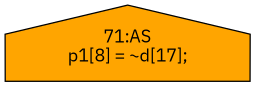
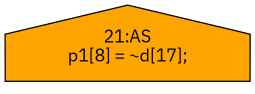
  strict digraph {
    fontname="IBM Plex Sans"
-   n1 [ast="<pyverilog.vparser.ast.Assign object at 0x7fee016cc910>" def_var="['p1']" fillcolor=orange label="71:AS\np1[8] = ~d[17];" statements="[]" style=filled typ=Assign use_var="['d']" shape=house fontname="IBM Plex Sans"]
+   n1 [ast="<pyverilog.vparser.ast.Assign object at 0x7fee016cc910>" def_var="['p1']" fillcolor=orange label="21:AS\np1[8] = ~d[17];" statements="[]" style=filled typ=Assign use_var="['d']" shape=house fontname="IBM Plex Sans"]
  }
